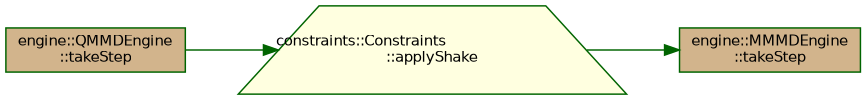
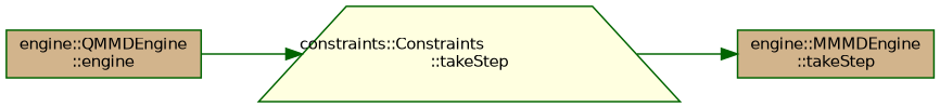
  digraph {
    rankdir=RL
    node [color=darkgreen fillcolor=tan fontname=Helvetica fontsize=10 shape=box style=filled]
    edge [color=darkgreen dir=back fontname=Helvetica fontsize=10 labelfontname=Helvetica labelfontsize=10 style=solid]
-   n1 [fillcolor=lightyellow fontcolor=black height=0.2 label="constraints::Constraints\l::applyShake" shape=trapezium width=0.4]
-   n2 [height=0.2 label="engine::QMMDEngine\l::takeStep" width=0.4]
+   n1 [fillcolor=lightyellow fontcolor=black height=0.2 label="constraints::Constraints\l::takeStep" shape=trapezium width=0.4]
+   n2 [height=0.2 label="engine::QMMDEngine\l::engine" width=0.4]
    n3 [height=0.2 label="engine::MMMDEngine\l::takeStep" width=0.4]
    n1 -> n2
    n3 -> n1
  }
